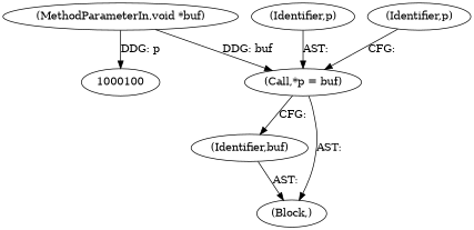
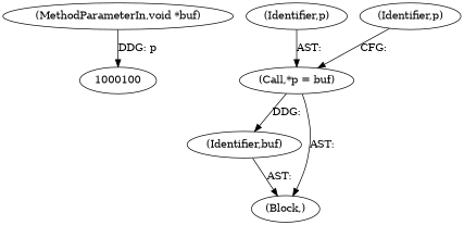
  digraph {
    n1 [label="(MethodParameterIn,void *buf)"]
    n2 [label="(Call,*p = buf)"]
    1000100
    n4 [label="(Identifier,buf)"]
    n5 [label="(Block,)"]
    n6 [label="(Identifier,p)"]
    n7 [label="(Identifier,p)"]
-   n1 -> n2 [label="DDG: buf"]
    n1 -> 1000100 [label="DDG: p"]
-   n2 -> n4 [label="CFG: "]
+   n2 -> n4 [label="DDG: "]
    n2 -> n5 [label="AST: "]
    n4 -> n5 [label="AST: "]
    n6 -> n2 [label="AST: "]
    n7 -> n2 [label="CFG: "]
  }
